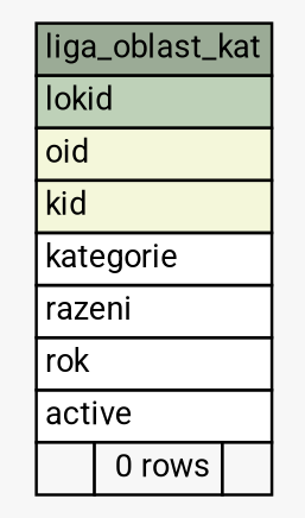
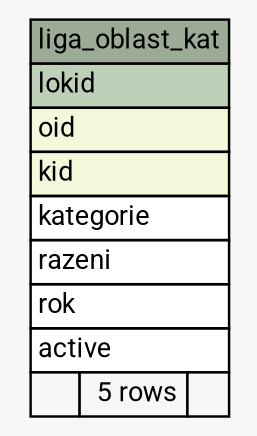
  digraph {
    bgcolor="#f7f7f7"
    fontname=Roboto
    fontsize=11
    nodesep=0.18
    rankdir=RL
    ranksep=0.46
-   n1 [fontname=Roboto fontsize=11 label=<     <TABLE BORDER="0" CELLBORDER="1" CELLSPACING="0" BGCOLOR="#ffffff">       <TR><TD COLSPAN="3" BGCOLOR="#9bab96" ALIGN="CENTER">liga_oblast_kat</TD></TR>       <TR><TD PORT="lokid" COLSPAN="3" BGCOLOR="#bed1b8" ALIGN="LEFT">lokid</TD></TR>       <TR><TD PORT="oid" COLSPAN="3" BGCOLOR="#f4f7da" ALIGN="LEFT">oid</TD></TR>       <TR><TD PORT="kid" COLSPAN="3" BGCOLOR="#f4f7da" ALIGN="LEFT">kid</TD></TR>       <TR><TD PORT="kategorie" COLSPAN="3" ALIGN="LEFT">kategorie</TD></TR>       <TR><TD PORT="razeni" COLSPAN="3" ALIGN="LEFT">razeni</TD></TR>       <TR><TD PORT="rok" COLSPAN="3" ALIGN="LEFT">rok</TD></TR>       <TR><TD PORT="active" COLSPAN="3" ALIGN="LEFT">active</TD></TR>       <TR><TD ALIGN="LEFT" BGCOLOR="#f7f7f7">  </TD><TD ALIGN="RIGHT" BGCOLOR="#f7f7f7">0 rows</TD><TD ALIGN="RIGHT" BGCOLOR="#f7f7f7">  </TD></TR>     </TABLE>> shape=plaintext]
+   n1 [fontname=Roboto fontsize=11 label=<     <TABLE BORDER="0" CELLBORDER="1" CELLSPACING="0" BGCOLOR="#ffffff">       <TR><TD COLSPAN="3" BGCOLOR="#9bab96" ALIGN="CENTER">liga_oblast_kat</TD></TR>       <TR><TD PORT="lokid" COLSPAN="3" BGCOLOR="#bed1b8" ALIGN="LEFT">lokid</TD></TR>       <TR><TD PORT="oid" COLSPAN="3" BGCOLOR="#f4f7da" ALIGN="LEFT">oid</TD></TR>       <TR><TD PORT="kid" COLSPAN="3" BGCOLOR="#f4f7da" ALIGN="LEFT">kid</TD></TR>       <TR><TD PORT="kategorie" COLSPAN="3" ALIGN="LEFT">kategorie</TD></TR>       <TR><TD PORT="razeni" COLSPAN="3" ALIGN="LEFT">razeni</TD></TR>       <TR><TD PORT="rok" COLSPAN="3" ALIGN="LEFT">rok</TD></TR>       <TR><TD PORT="active" COLSPAN="3" ALIGN="LEFT">active</TD></TR>       <TR><TD ALIGN="LEFT" BGCOLOR="#f7f7f7">  </TD><TD ALIGN="RIGHT" BGCOLOR="#f7f7f7">5 rows</TD><TD ALIGN="RIGHT" BGCOLOR="#f7f7f7">  </TD></TR>     </TABLE>> shape=plaintext]
  }
